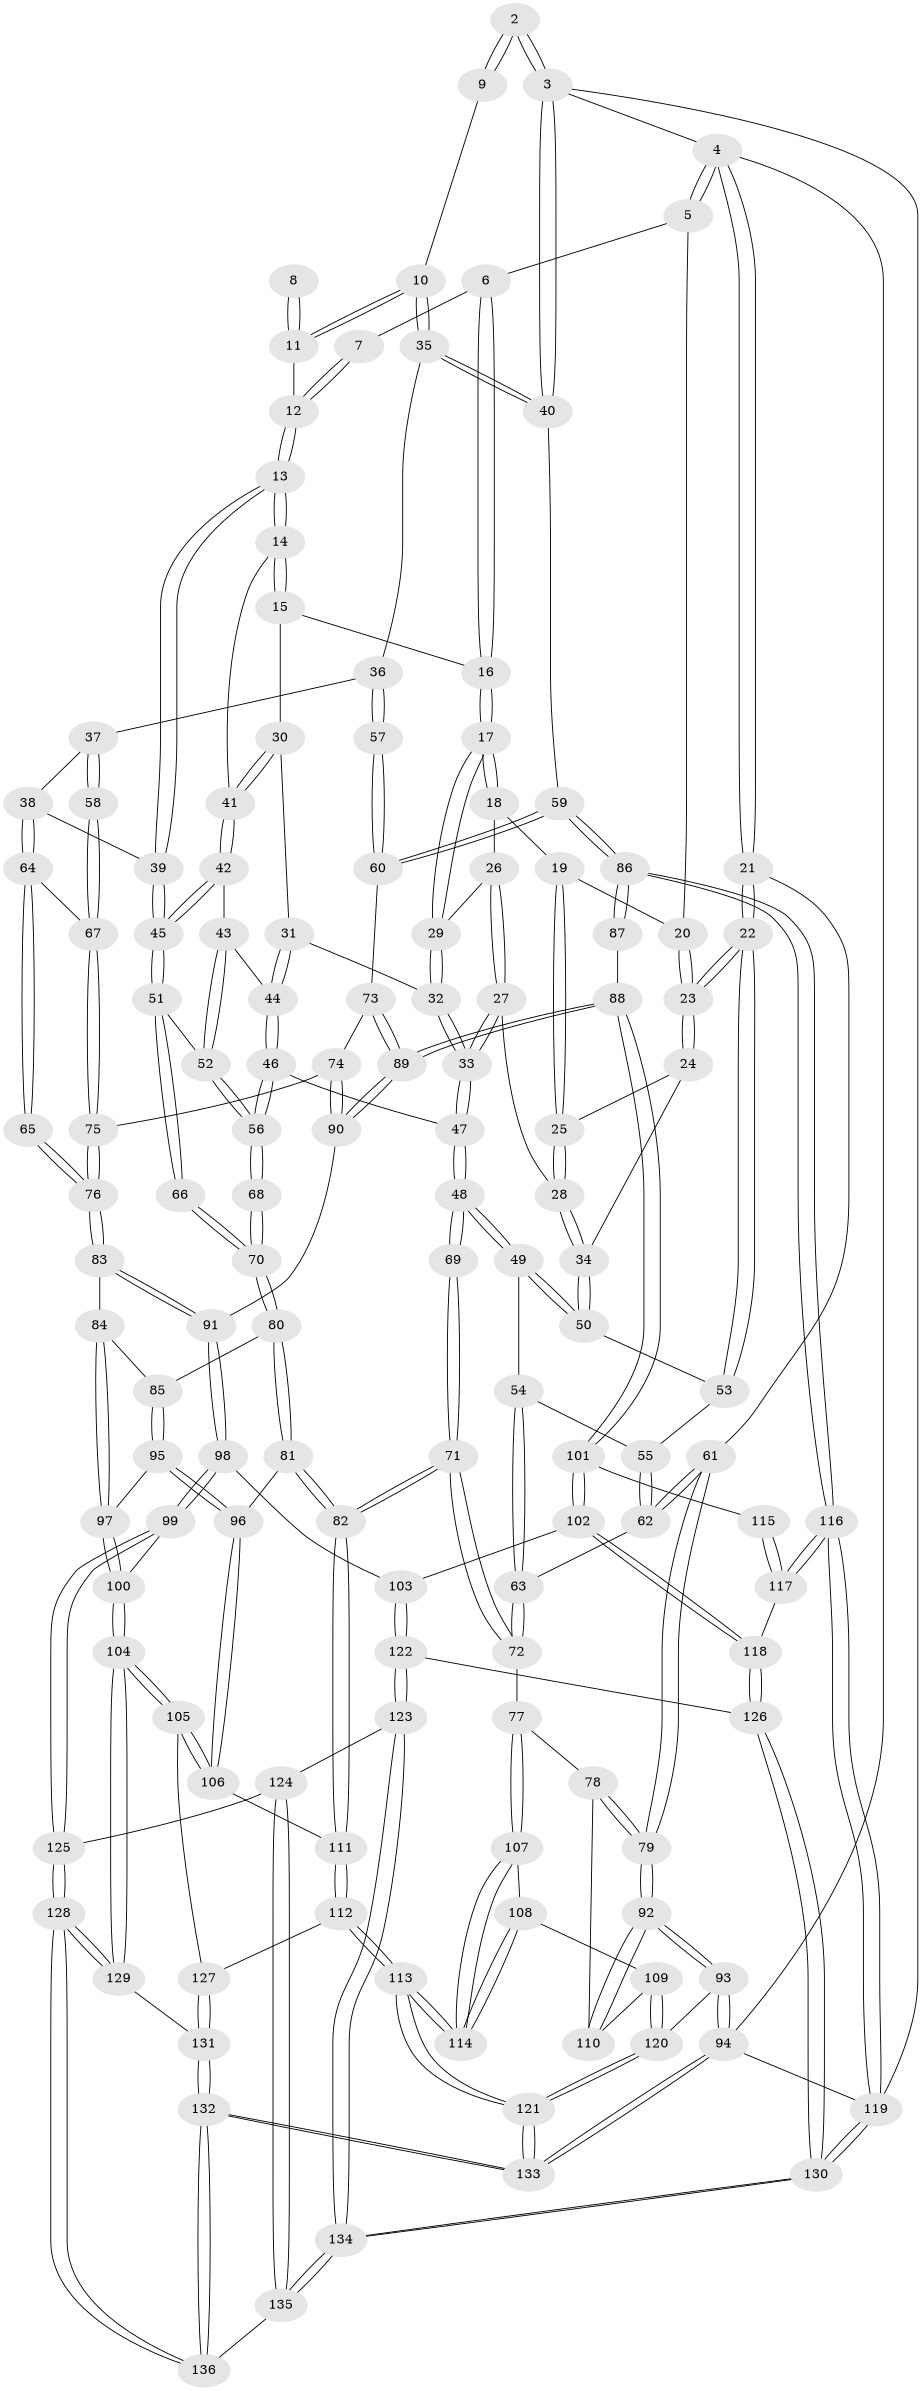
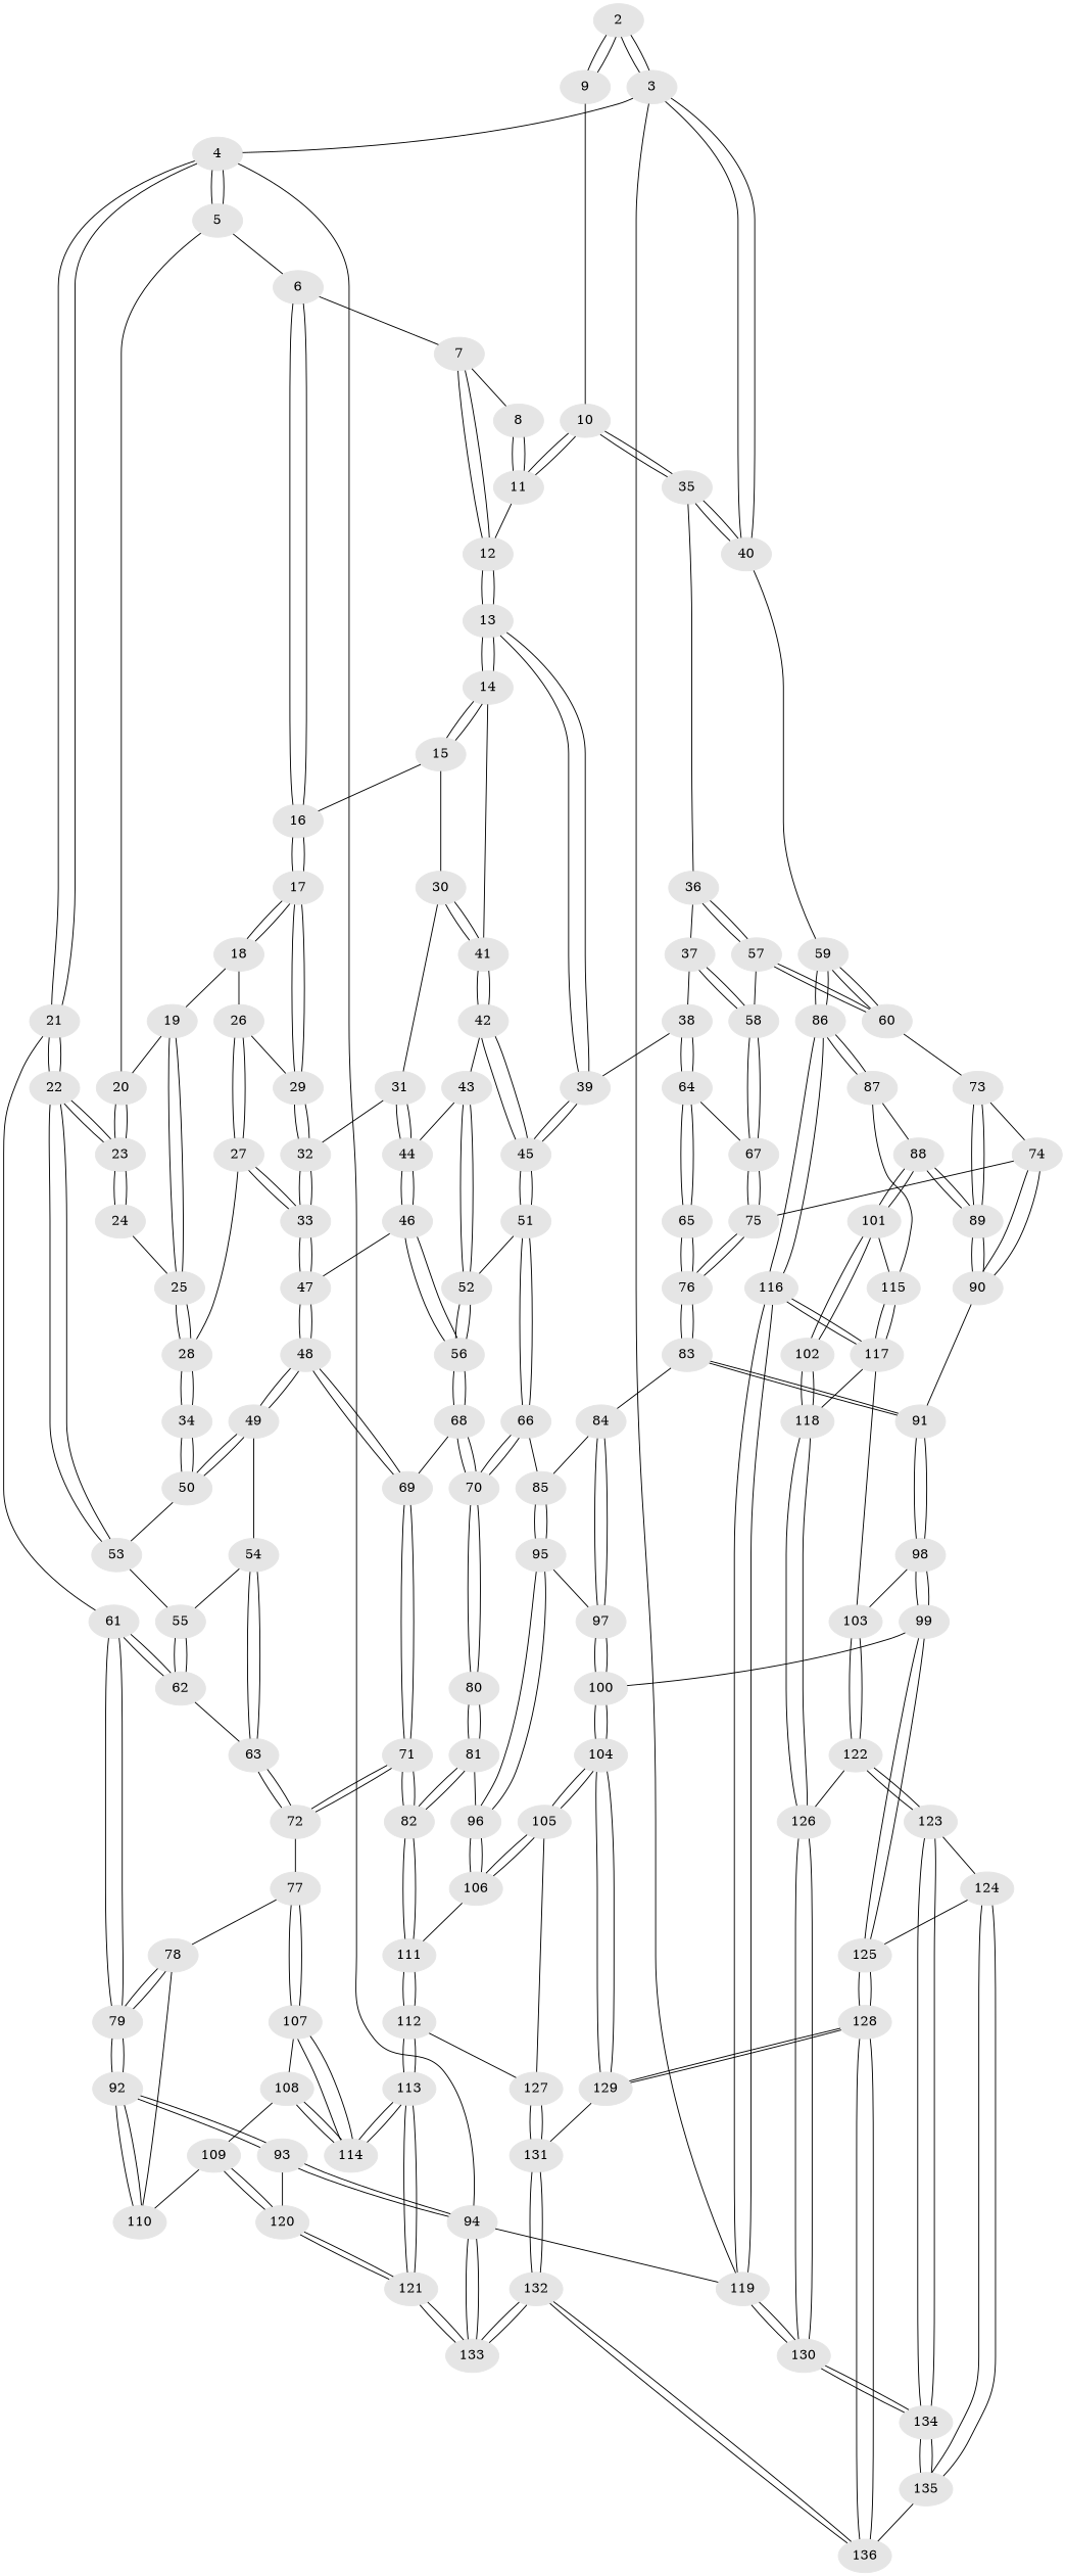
  graph {
    node [color=gray90 style=filled]
    2
    9
    3
    10
    4
    40
    119
    5
    21
    94
    59
    130
    6
    20
    22
    61
    133
    7
    16
    23
    8
    12
    17
    11
    13
    35
    36
    14
    39
    15
    41
    45
    30
    42
    31
    18
    29
    19
    26
    32
    25
    27
    28
    24
    53
    62
    79
    55
    34
    50
    33
    47
    44
    46
    48
    37
    57
    38
    58
    60
    64
    67
    65
    51
    86
    43
    52
    56
    66
    68
    49
    69
    54
    71
    63
    70
    72
    73
    75
    87
    116
    74
    89
    92
    77
    76
    83
    80
    82
    81
    85
    111
    78
    107
    90
    91
    84
    110
    108
    114
    93
    96
    95
    106
    112
    97
    98
    100
    88
    115
    117
    101
    102
    99
    103
    120
    121
    104
    125
    122
    128
    105
    129
    118
    126
    123
    127
    131
    109
    113
    134
    124
    135
    136
    132
    2 -- 9
    2 -- 9
    2 -- 3
    2 -- 3
    9 -- 10
    3 -- 4
    3 -- 40
    3 -- 40
    3 -- 119
    10 -- 11
    10 -- 11
    10 -- 35
    10 -- 35
    4 -- 5
    4 -- 5
    4 -- 21
    4 -- 21
    4 -- 94
    40 -- 59
    119 -- 130
    119 -- 130
    5 -- 6
    5 -- 20
    21 -- 22
    21 -- 22
    21 -- 61
    94 -- 119
    94 -- 133
    94 -- 133
    59 -- 60
    59 -- 60
    59 -- 86
    59 -- 86
    130 -- 134
    130 -- 134
    6 -- 7
    6 -- 16
    6 -- 16
    20 -- 23
    20 -- 23
    22 -- 23
    22 -- 23
    22 -- 53
    22 -- 53
    61 -- 62
    61 -- 62
    61 -- 79
    61 -- 79
+   7 -- 8
    7 -- 12
    7 -- 12
    16 -- 17
    16 -- 17
    23 -- 24
    23 -- 24
    8 -- 11
    8 -- 11
    12 -- 13
    12 -- 13
    17 -- 18
    17 -- 18
    17 -- 29
    17 -- 29
    11 -- 12
    13 -- 14
    13 -- 14
    13 -- 39
    13 -- 39
    35 -- 40
    35 -- 40
    35 -- 36
    36 -- 37
    36 -- 57
    36 -- 57
    14 -- 15
    14 -- 15
    14 -- 41
    39 -- 45
    39 -- 45
    15 -- 16
    15 -- 30
    41 -- 42
    41 -- 42
    45 -- 51
    45 -- 51
    30 -- 41
    30 -- 41
    30 -- 31
    42 -- 45
    42 -- 45
    42 -- 43
    31 -- 32
    31 -- 44
    31 -- 44
    18 -- 19
    18 -- 26
    29 -- 32
    29 -- 32
    19 -- 20
    19 -- 25
    19 -- 25
    26 -- 29
    26 -- 27
    26 -- 27
    32 -- 33
    32 -- 33
    25 -- 28
    25 -- 28
    27 -- 28
    27 -- 33
    27 -- 33
    28 -- 34
    28 -- 34
    24 -- 25
-   24 -- 34
    53 -- 55
    62 -- 63
    79 -- 92
    79 -- 92
    55 -- 62
    55 -- 62
    34 -- 50
    34 -- 50
    50 -- 53
    33 -- 47
    33 -- 47
    47 -- 48
    47 -- 48
    44 -- 46
    44 -- 46
    46 -- 47
    46 -- 56
    46 -- 56
    48 -- 49
    48 -- 49
    48 -- 69
    48 -- 69
    37 -- 38
    37 -- 58
    37 -- 58
+   57 -- 58
    57 -- 60
    57 -- 60
    38 -- 39
    38 -- 64
    38 -- 64
    58 -- 67
    58 -- 67
    60 -- 73
    64 -- 67
    64 -- 65
    64 -- 65
    67 -- 75
    67 -- 75
    65 -- 76
    65 -- 76
    51 -- 52
    51 -- 66
    51 -- 66
    86 -- 87
    86 -- 87
    86 -- 116
    86 -- 116
    43 -- 44
    43 -- 52
    43 -- 52
    52 -- 56
    52 -- 56
    56 -- 68
    56 -- 68
    66 -- 70
    66 -- 70
+   68 -- 69
    68 -- 70
    68 -- 70
    49 -- 50
    49 -- 50
    49 -- 54
    69 -- 71
    69 -- 71
    54 -- 55
    54 -- 63
    54 -- 63
    71 -- 72
    71 -- 72
    71 -- 82
    71 -- 82
    63 -- 72
    63 -- 72
    70 -- 80
    70 -- 80
    72 -- 77
    73 -- 74
    73 -- 89
    73 -- 89
    75 -- 76
    75 -- 76
    87 -- 88
+   87 -- 115
    116 -- 119
    116 -- 119
    116 -- 117
    116 -- 117
    74 -- 75
    74 -- 90
    74 -- 90
    89 -- 90
    89 -- 90
    92 -- 110
    92 -- 110
    92 -- 93
    92 -- 93
    77 -- 78
    77 -- 107
    77 -- 107
    76 -- 83
    76 -- 83
    83 -- 91
    83 -- 91
    83 -- 84
    80 -- 81
    80 -- 81
-   80 -- 85
+   66 -- 85
    82 -- 111
    82 -- 111
    81 -- 82
    81 -- 82
    81 -- 96
    85 -- 95
    85 -- 95
    111 -- 112
    111 -- 112
    78 -- 79
    78 -- 79
    78 -- 110
    107 -- 108
    107 -- 114
    107 -- 114
    90 -- 91
    91 -- 98
    91 -- 98
    84 -- 85
    84 -- 97
    84 -- 97
    108 -- 114
    108 -- 114
    108 -- 109
    93 -- 94
    93 -- 94
    93 -- 120
    96 -- 106
    96 -- 106
    95 -- 96
    95 -- 96
    95 -- 97
    106 -- 111
    112 -- 127
    112 -- 113
    112 -- 113
    97 -- 100
    97 -- 100
    98 -- 99
    98 -- 99
    98 -- 103
    100 -- 104
    100 -- 104
    88 -- 89
    88 -- 89
    88 -- 101
    88 -- 101
    115 -- 117
    115 -- 117
    117 -- 118
    101 -- 115
    101 -- 102
    101 -- 102
-   102 -- 103
+   117 -- 103
    102 -- 118
    102 -- 118
    99 -- 100
    99 -- 125
    99 -- 125
    103 -- 122
    103 -- 122
    120 -- 121
    120 -- 121
    121 -- 133
    121 -- 133
    104 -- 105
    104 -- 105
    104 -- 129
    104 -- 129
    125 -- 128
    125 -- 128
    122 -- 126
    122 -- 123
    122 -- 123
    128 -- 129
    128 -- 129
    128 -- 136
    128 -- 136
    105 -- 106
    105 -- 106
    105 -- 127
    129 -- 131
    118 -- 126
    118 -- 126
    126 -- 130
    126 -- 130
    123 -- 134
    123 -- 134
    123 -- 124
    127 -- 131
    127 -- 131
    131 -- 132
    131 -- 132
    109 -- 110
    109 -- 120
    109 -- 120
    113 -- 114
    113 -- 114
    113 -- 121
    113 -- 121
    134 -- 135
    134 -- 135
    124 -- 125
    124 -- 135
    124 -- 135
    135 -- 136
    132 -- 133
    132 -- 133
    132 -- 136
    132 -- 136
  }
